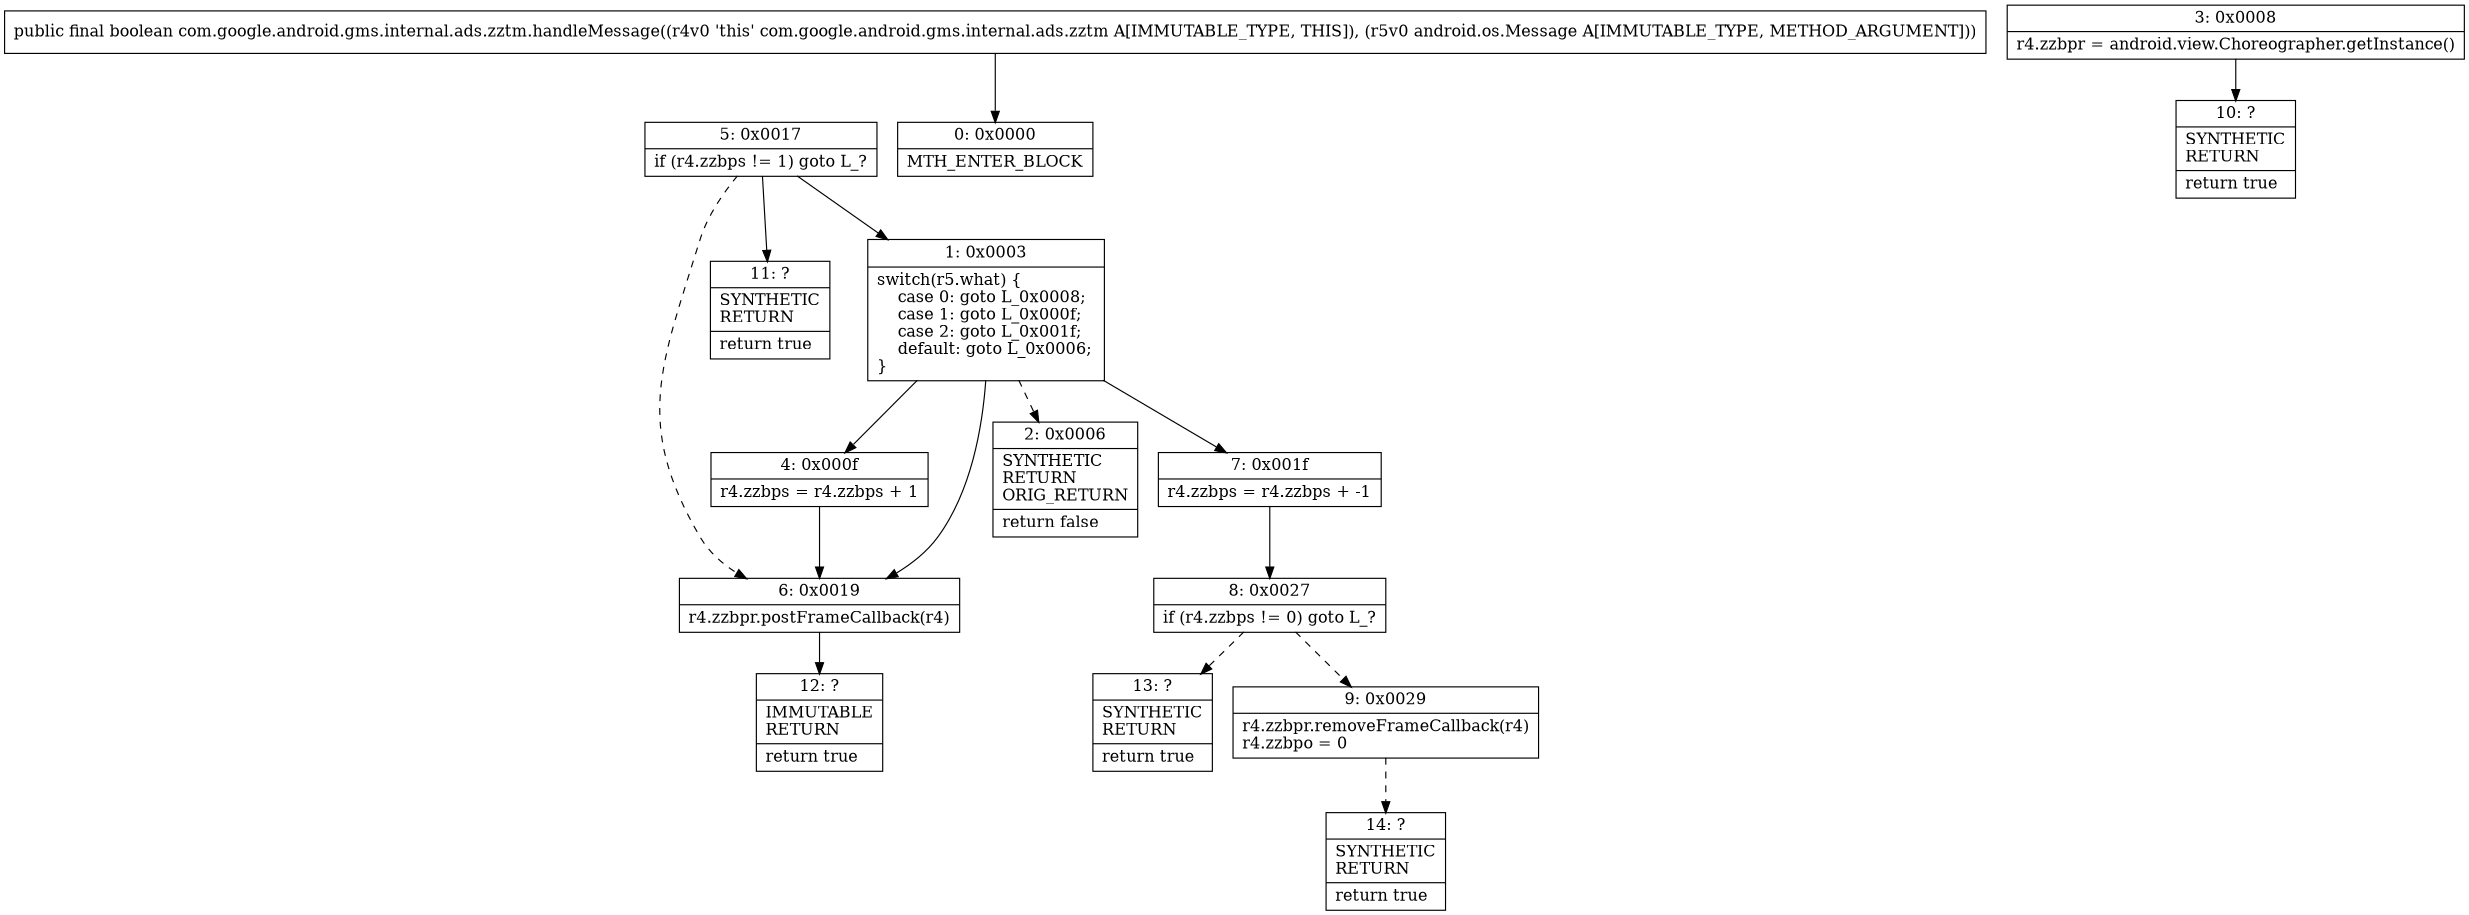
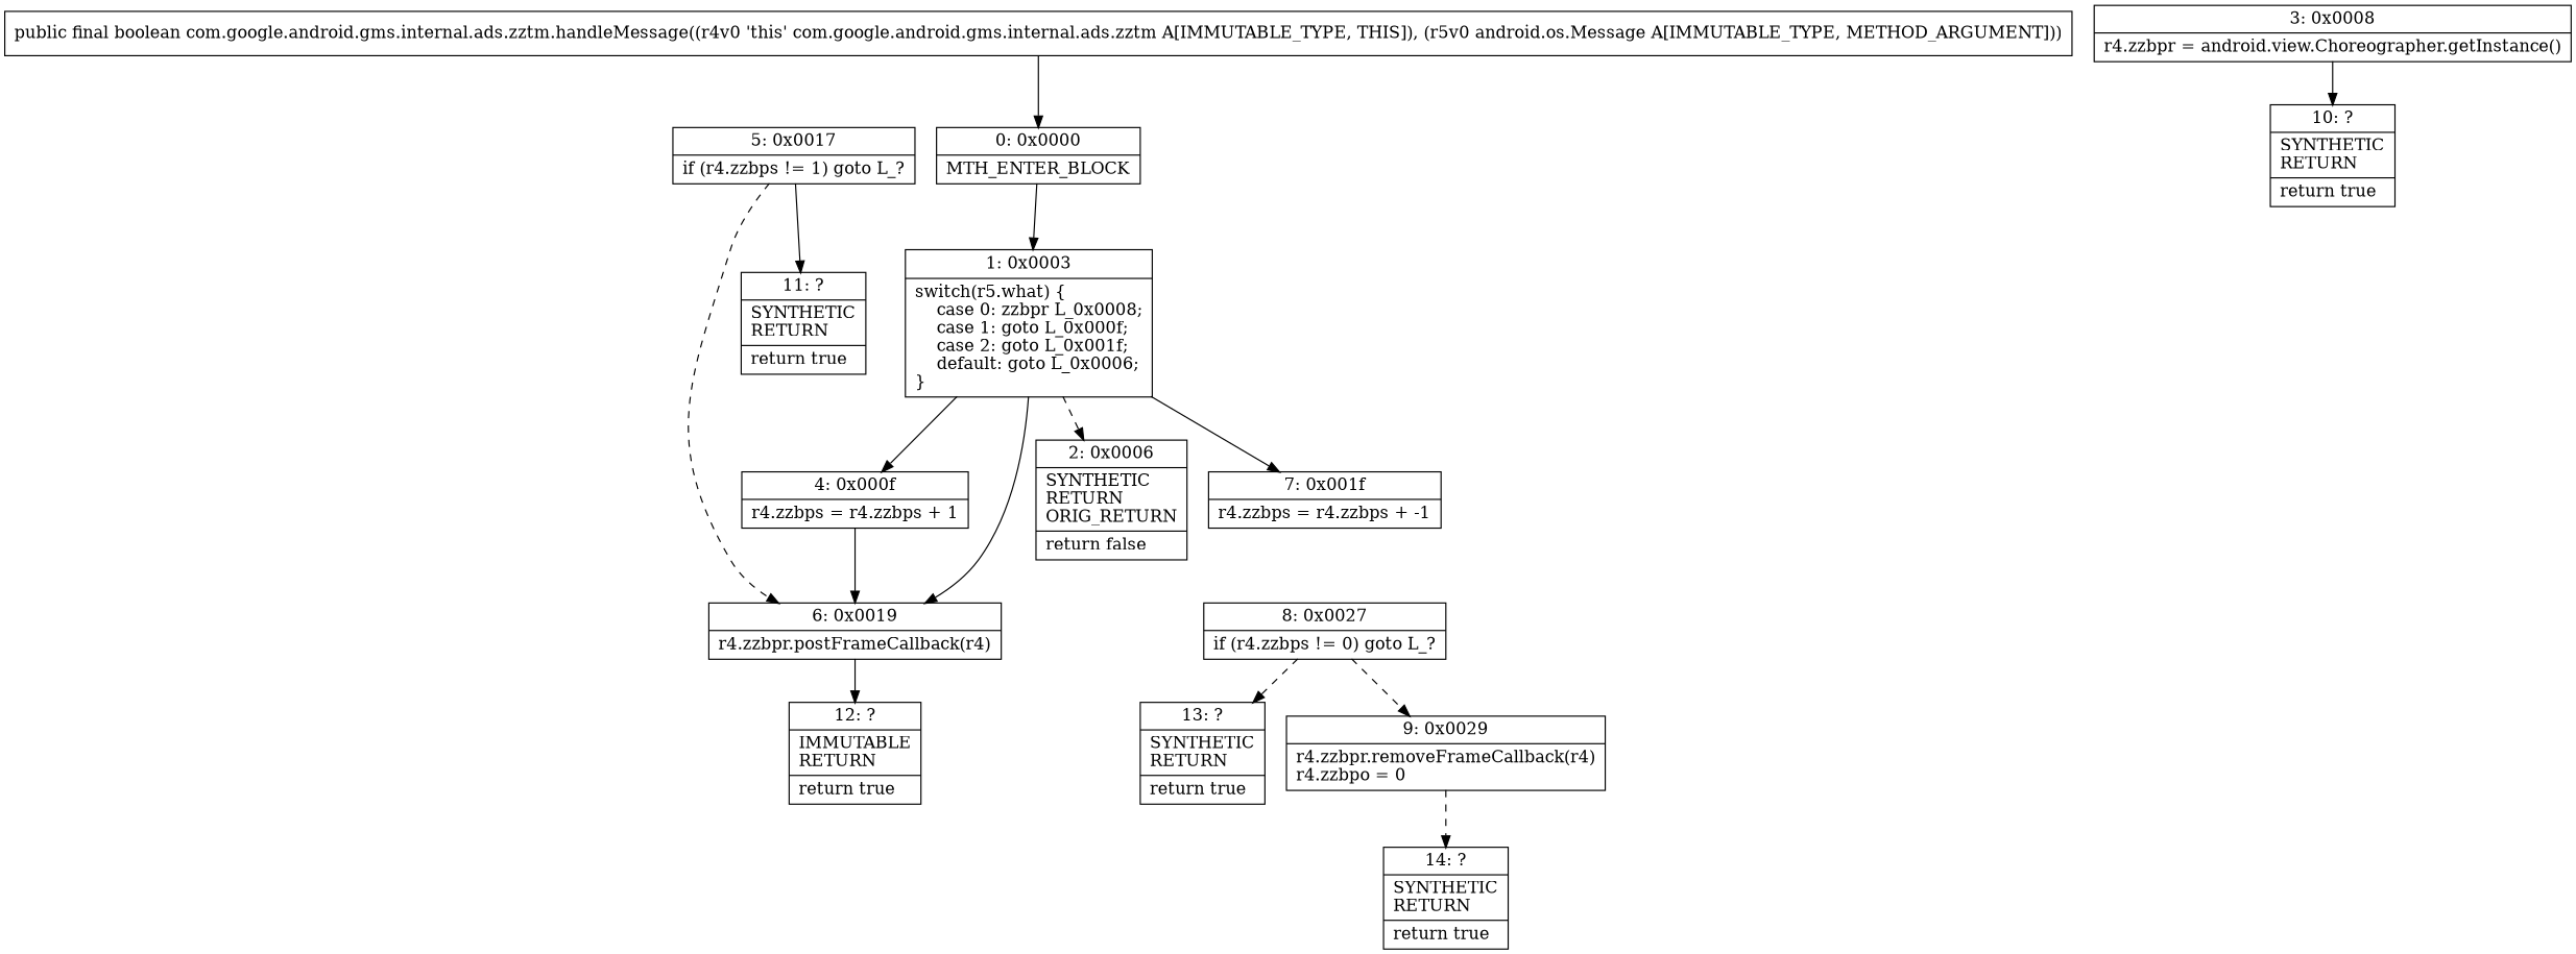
  digraph {
    node [shape=record]
    n1 [label="{0\:\ 0x0000|MTH_ENTER_BLOCK\l}"]
-   n2 [label="{1\:\ 0x0003|switch(r5.what) \{\l    case 0: goto L_0x0008;\l    case 1: goto L_0x000f;\l    case 2: goto L_0x001f;\l    default: goto L_0x0006;\l\}\l}"]
+   n2 [label="{1\:\ 0x0003|switch(r5.what) \{\l    case 0: zzbpr L_0x0008;\l    case 1: goto L_0x000f;\l    case 2: goto L_0x001f;\l    default: goto L_0x0006;\l\}\l}"]
    n3 [label="{2\:\ 0x0006|SYNTHETIC\lRETURN\lORIG_RETURN\l|return false\l}"]
    n4 [label="{4\:\ 0x000f|r4.zzbps = r4.zzbps + 1\l}"]
    n5 [label="{7\:\ 0x001f|r4.zzbps = r4.zzbps + \-1\l}"]
    n6 [label="{6\:\ 0x0019|r4.zzbpr.postFrameCallback(r4)\l}"]
    n7 [label="{3\:\ 0x0008|r4.zzbpr = android.view.Choreographer.getInstance()\l}"]
    n8 [label="{10\:\ ?|SYNTHETIC\lRETURN\l|return true\l}"]
    n9 [label="{8\:\ 0x0027|if (r4.zzbps != 0) goto L_?\l}"]
    n10 [label="{5\:\ 0x0017|if (r4.zzbps != 1) goto L_?\l}"]
    n11 [label="{11\:\ ?|SYNTHETIC\lRETURN\l|return true\l}"]
    n12 [label="{12\:\ ?|IMMUTABLE\lRETURN\l|return true\l}"]
    n13 [label="{9\:\ 0x0029|r4.zzbpr.removeFrameCallback(r4)\lr4.zzbpo = 0\l}"]
    n14 [label="{13\:\ ?|SYNTHETIC\lRETURN\l|return true\l}"]
    n15 [label="{14\:\ ?|SYNTHETIC\lRETURN\l|return true\l}"]
    n16 [label="{public final boolean com.google.android.gms.internal.ads.zztm.handleMessage((r4v0 'this' com.google.android.gms.internal.ads.zztm A[IMMUTABLE_TYPE, THIS]), (r5v0 android.os.Message A[IMMUTABLE_TYPE, METHOD_ARGUMENT])) }"]
-   n10 -> n2
+   n1 -> n2
    n2 -> n3 [style=dashed]
    n2 -> n4
    n2 -> n5
    n2 -> n6
    n4 -> n6
-   n5 -> n9
    n6 -> n12
    n7 -> n8
    n9 -> n13 [style=dashed]
    n9 -> n14 [style=dashed]
    n10 -> n6 [style=dashed]
    n10 -> n11
    n13 -> n15 [style=dashed]
    n16 -> n1
  }
